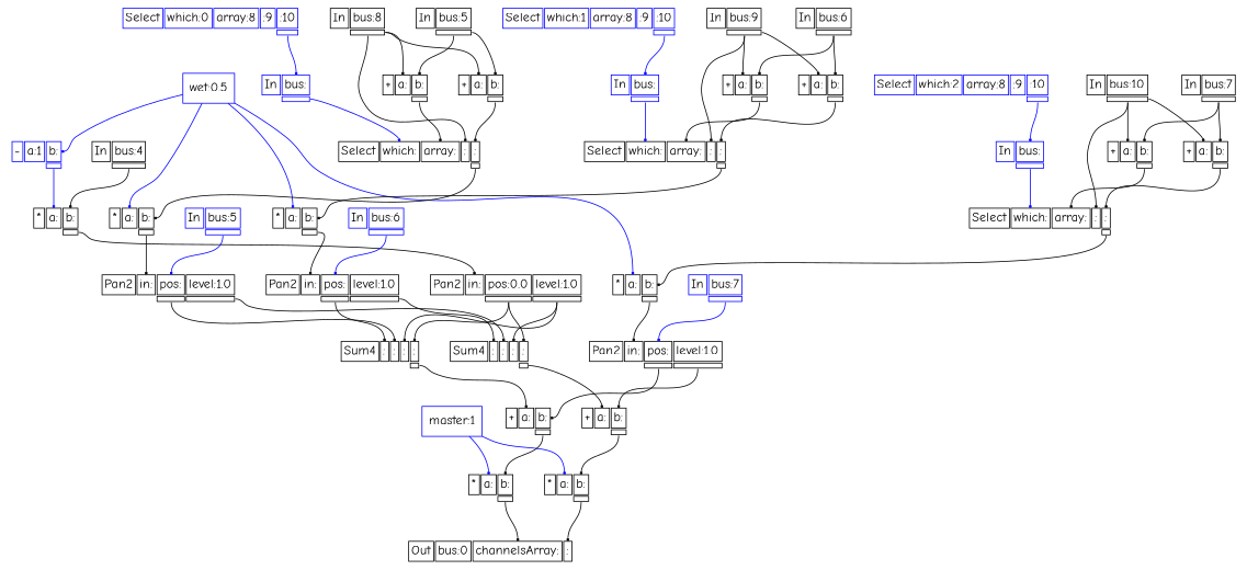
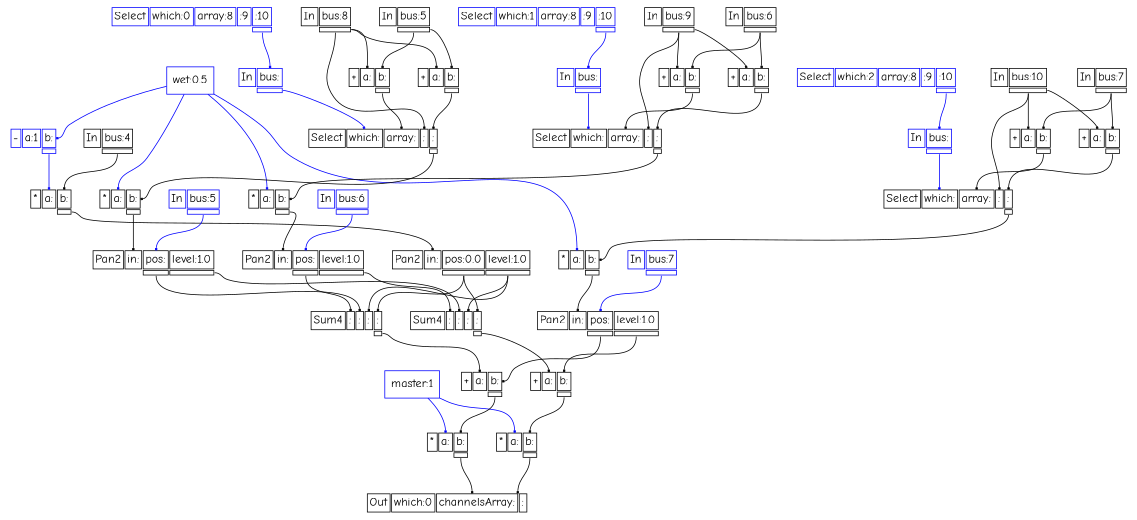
  digraph {
    splines=true
    fontname="Comic Neue"
    node [color=black fontname="Comic Neue" fontsize=16 shape=plaintext]
    edge [arrowhead=box arrowsize=0.25 color=black headport=i_0 fontname="Comic Neue" tailport=o_0]
    n1 [color=blue label="master:1" shape=rectangle]
    n2 [label=<<TABLE BORDER="0" CELLBORDER="1"><TR><TD>*</TD><TD PORT="i_0">a:</TD><TD PORT="i_1">b:</TD></TR><TR><TD BORDER="0"></TD><TD BORDER="0"></TD><TD PORT="o_0"></TD></TR></TABLE>>]
    n3 [label=<<TABLE BORDER="0" CELLBORDER="1"><TR><TD>*</TD><TD PORT="i_0">a:</TD><TD PORT="i_1">b:</TD></TR><TR><TD BORDER="0"></TD><TD BORDER="0"></TD><TD PORT="o_0"></TD></TR></TABLE>>]
    n4 [color=blue label="wet:0.5" shape=rectangle]
    n5 [color=blue label=<<TABLE BORDER="0" CELLBORDER="1"><TR><TD>-</TD><TD PORT="i_0">a:1</TD><TD PORT="i_1">b:</TD></TR><TR><TD BORDER="0"></TD><TD BORDER="0"></TD><TD PORT="o_0"></TD></TR></TABLE>>]
    n6 [label=<<TABLE BORDER="0" CELLBORDER="1"><TR><TD>*</TD><TD PORT="i_0">a:</TD><TD PORT="i_1">b:</TD></TR><TR><TD BORDER="0"></TD><TD BORDER="0"></TD><TD PORT="o_0"></TD></TR></TABLE>>]
    n7 [label=<<TABLE BORDER="0" CELLBORDER="1"><TR><TD>*</TD><TD PORT="i_0">a:</TD><TD PORT="i_1">b:</TD></TR><TR><TD BORDER="0"></TD><TD BORDER="0"></TD><TD PORT="o_0"></TD></TR></TABLE>>]
    n8 [label=<<TABLE BORDER="0" CELLBORDER="1"><TR><TD>*</TD><TD PORT="i_0">a:</TD><TD PORT="i_1">b:</TD></TR><TR><TD BORDER="0"></TD><TD BORDER="0"></TD><TD PORT="o_0"></TD></TR></TABLE>>]
    n9 [label=<<TABLE BORDER="0" CELLBORDER="1"><TR><TD>*</TD><TD PORT="i_0">a:</TD><TD PORT="i_1">b:</TD></TR><TR><TD BORDER="0"></TD><TD BORDER="0"></TD><TD PORT="o_0"></TD></TR></TABLE>>]
    n10 [label=<<TABLE BORDER="0" CELLBORDER="1"><TR><TD>In</TD><TD PORT="i_0">bus:4</TD></TR><TR><TD BORDER="0"></TD><TD PORT="o_0"></TD></TR></TABLE>>]
    n11 [label=<<TABLE BORDER="0" CELLBORDER="1"><TR><TD>Pan2</TD><TD PORT="i_0">in:</TD><TD PORT="i_1">pos:0.0</TD><TD PORT="i_2">level:1.0</TD></TR><TR><TD BORDER="0"></TD><TD BORDER="0"></TD><TD PORT="o_0"></TD><TD PORT="o_1"></TD></TR></TABLE>>]
    n12 [label=<<TABLE BORDER="0" CELLBORDER="1"><TR><TD>Sum4</TD><TD PORT="i_0">:</TD><TD PORT="i_1">:</TD><TD PORT="i_2">:</TD><TD PORT="i_3">:</TD></TR><TR><TD BORDER="0"></TD><TD BORDER="0"></TD><TD BORDER="0"></TD><TD BORDER="0"></TD><TD PORT="o_0"></TD></TR></TABLE>>]
    n13 [label=<<TABLE BORDER="0" CELLBORDER="1"><TR><TD>Sum4</TD><TD PORT="i_0">:</TD><TD PORT="i_1">:</TD><TD PORT="i_2">:</TD><TD PORT="i_3">:</TD></TR><TR><TD BORDER="0"></TD><TD BORDER="0"></TD><TD BORDER="0"></TD><TD BORDER="0"></TD><TD PORT="o_0"></TD></TR></TABLE>>]
    n14 [color=blue label=<<TABLE BORDER="0" CELLBORDER="1"><TR><TD>In</TD><TD PORT="i_0">bus:5</TD></TR><TR><TD BORDER="0"></TD><TD PORT="o_0"></TD></TR></TABLE>>]
    n15 [label=<<TABLE BORDER="0" CELLBORDER="1"><TR><TD>Pan2</TD><TD PORT="i_0">in:</TD><TD PORT="i_1">pos:</TD><TD PORT="i_2">level:1.0</TD></TR><TR><TD BORDER="0"></TD><TD BORDER="0"></TD><TD PORT="o_0"></TD><TD PORT="o_1"></TD></TR></TABLE>>]
    n16 [label=<<TABLE BORDER="0" CELLBORDER="1"><TR><TD>In</TD><TD PORT="i_0">bus:8</TD></TR><TR><TD BORDER="0"></TD><TD PORT="o_0"></TD></TR></TABLE>>]
    n17 [label=<<TABLE BORDER="0" CELLBORDER="1"><TR><TD>+</TD><TD PORT="i_0">a:</TD><TD PORT="i_1">b:</TD></TR><TR><TD BORDER="0"></TD><TD BORDER="0"></TD><TD PORT="o_0"></TD></TR></TABLE>>]
    n18 [label=<<TABLE BORDER="0" CELLBORDER="1"><TR><TD>+</TD><TD PORT="i_0">a:</TD><TD PORT="i_1">b:</TD></TR><TR><TD BORDER="0"></TD><TD BORDER="0"></TD><TD PORT="o_0"></TD></TR></TABLE>>]
    n19 [label=<<TABLE BORDER="0" CELLBORDER="1"><TR><TD>Select</TD><TD PORT="i_0">which:</TD><TD PORT="i_1">array:</TD><TD PORT="i_2">:</TD><TD PORT="i_3">:</TD></TR><TR><TD BORDER="0"></TD><TD BORDER="0"></TD><TD BORDER="0"></TD><TD BORDER="0"></TD><TD PORT="o_0"></TD></TR></TABLE>>]
    n20 [label=<<TABLE BORDER="0" CELLBORDER="1"><TR><TD>In</TD><TD PORT="i_0">bus:5</TD></TR><TR><TD BORDER="0"></TD><TD PORT="o_0"></TD></TR></TABLE>>]
    n21 [color=blue label=<<TABLE BORDER="0" CELLBORDER="1"><TR><TD>Select</TD><TD PORT="i_0">which:0</TD><TD PORT="i_1">array:8</TD><TD PORT="i_2">:9</TD><TD PORT="i_3">:10</TD></TR><TR><TD BORDER="0"></TD><TD BORDER="0"></TD><TD BORDER="0"></TD><TD BORDER="0"></TD><TD PORT="o_0"></TD></TR></TABLE>>]
    n22 [color=blue label=<<TABLE BORDER="0" CELLBORDER="1"><TR><TD>In</TD><TD PORT="i_0">bus:</TD></TR><TR><TD BORDER="0"></TD><TD PORT="o_0"></TD></TR></TABLE>>]
    n23 [color=blue label=<<TABLE BORDER="0" CELLBORDER="1"><TR><TD>In</TD><TD PORT="i_0">bus:6</TD></TR><TR><TD BORDER="0"></TD><TD PORT="o_0"></TD></TR></TABLE>>]
    n24 [label=<<TABLE BORDER="0" CELLBORDER="1"><TR><TD>Pan2</TD><TD PORT="i_0">in:</TD><TD PORT="i_1">pos:</TD><TD PORT="i_2">level:1.0</TD></TR><TR><TD BORDER="0"></TD><TD BORDER="0"></TD><TD PORT="o_0"></TD><TD PORT="o_1"></TD></TR></TABLE>>]
    n25 [label=<<TABLE BORDER="0" CELLBORDER="1"><TR><TD>In</TD><TD PORT="i_0">bus:9</TD></TR><TR><TD BORDER="0"></TD><TD PORT="o_0"></TD></TR></TABLE>>]
    n26 [label=<<TABLE BORDER="0" CELLBORDER="1"><TR><TD>+</TD><TD PORT="i_0">a:</TD><TD PORT="i_1">b:</TD></TR><TR><TD BORDER="0"></TD><TD BORDER="0"></TD><TD PORT="o_0"></TD></TR></TABLE>>]
    n27 [label=<<TABLE BORDER="0" CELLBORDER="1"><TR><TD>+</TD><TD PORT="i_0">a:</TD><TD PORT="i_1">b:</TD></TR><TR><TD BORDER="0"></TD><TD BORDER="0"></TD><TD PORT="o_0"></TD></TR></TABLE>>]
    n28 [label=<<TABLE BORDER="0" CELLBORDER="1"><TR><TD>Select</TD><TD PORT="i_0">which:</TD><TD PORT="i_1">array:</TD><TD PORT="i_2">:</TD><TD PORT="i_3">:</TD></TR><TR><TD BORDER="0"></TD><TD BORDER="0"></TD><TD BORDER="0"></TD><TD BORDER="0"></TD><TD PORT="o_0"></TD></TR></TABLE>>]
    n29 [label=<<TABLE BORDER="0" CELLBORDER="1"><TR><TD>In</TD><TD PORT="i_0">bus:6</TD></TR><TR><TD BORDER="0"></TD><TD PORT="o_0"></TD></TR></TABLE>>]
    n30 [color=blue label=<<TABLE BORDER="0" CELLBORDER="1"><TR><TD>Select</TD><TD PORT="i_0">which:1</TD><TD PORT="i_1">array:8</TD><TD PORT="i_2">:9</TD><TD PORT="i_3">:10</TD></TR><TR><TD BORDER="0"></TD><TD BORDER="0"></TD><TD BORDER="0"></TD><TD BORDER="0"></TD><TD PORT="o_0"></TD></TR></TABLE>>]
    n31 [color=blue label=<<TABLE BORDER="0" CELLBORDER="1"><TR><TD>In</TD><TD PORT="i_0">bus:</TD></TR><TR><TD BORDER="0"></TD><TD PORT="o_0"></TD></TR></TABLE>>]
    n32 [label=<<TABLE BORDER="0" CELLBORDER="1"><TR><TD>+</TD><TD PORT="i_0">a:</TD><TD PORT="i_1">b:</TD></TR><TR><TD BORDER="0"></TD><TD BORDER="0"></TD><TD PORT="o_0"></TD></TR></TABLE>>]
    n33 [label=<<TABLE BORDER="0" CELLBORDER="1"><TR><TD>+</TD><TD PORT="i_0">a:</TD><TD PORT="i_1">b:</TD></TR><TR><TD BORDER="0"></TD><TD BORDER="0"></TD><TD PORT="o_0"></TD></TR></TABLE>>]
    n34 [color=blue label=<<TABLE BORDER="0" CELLBORDER="1"><TR><TD>In</TD><TD PORT="i_0">bus:7</TD></TR><TR><TD BORDER="0"></TD><TD PORT="o_0"></TD></TR></TABLE>>]
    n35 [label=<<TABLE BORDER="0" CELLBORDER="1"><TR><TD>Pan2</TD><TD PORT="i_0">in:</TD><TD PORT="i_1">pos:</TD><TD PORT="i_2">level:1.0</TD></TR><TR><TD BORDER="0"></TD><TD BORDER="0"></TD><TD PORT="o_0"></TD><TD PORT="o_1"></TD></TR></TABLE>>]
    n36 [label=<<TABLE BORDER="0" CELLBORDER="1"><TR><TD>In</TD><TD PORT="i_0">bus:10</TD></TR><TR><TD BORDER="0"></TD><TD PORT="o_0"></TD></TR></TABLE>>]
    n37 [label=<<TABLE BORDER="0" CELLBORDER="1"><TR><TD>+</TD><TD PORT="i_0">a:</TD><TD PORT="i_1">b:</TD></TR><TR><TD BORDER="0"></TD><TD BORDER="0"></TD><TD PORT="o_0"></TD></TR></TABLE>>]
    n38 [label=<<TABLE BORDER="0" CELLBORDER="1"><TR><TD>+</TD><TD PORT="i_0">a:</TD><TD PORT="i_1">b:</TD></TR><TR><TD BORDER="0"></TD><TD BORDER="0"></TD><TD PORT="o_0"></TD></TR></TABLE>>]
    n39 [label=<<TABLE BORDER="0" CELLBORDER="1"><TR><TD>Select</TD><TD PORT="i_0">which:</TD><TD PORT="i_1">array:</TD><TD PORT="i_2">:</TD><TD PORT="i_3">:</TD></TR><TR><TD BORDER="0"></TD><TD BORDER="0"></TD><TD BORDER="0"></TD><TD BORDER="0"></TD><TD PORT="o_0"></TD></TR></TABLE>>]
    n40 [label=<<TABLE BORDER="0" CELLBORDER="1"><TR><TD>In</TD><TD PORT="i_0">bus:7</TD></TR><TR><TD BORDER="0"></TD><TD PORT="o_0"></TD></TR></TABLE>>]
    n41 [color=blue label=<<TABLE BORDER="0" CELLBORDER="1"><TR><TD>Select</TD><TD PORT="i_0">which:2</TD><TD PORT="i_1">array:8</TD><TD PORT="i_2">:9</TD><TD PORT="i_3">:10</TD></TR><TR><TD BORDER="0"></TD><TD BORDER="0"></TD><TD BORDER="0"></TD><TD BORDER="0"></TD><TD PORT="o_0"></TD></TR></TABLE>>]
    n42 [color=blue label=<<TABLE BORDER="0" CELLBORDER="1"><TR><TD>In</TD><TD PORT="i_0">bus:</TD></TR><TR><TD BORDER="0"></TD><TD PORT="o_0"></TD></TR></TABLE>>]
-   n43 [label=<<TABLE BORDER="0" CELLBORDER="1"><TR><TD>Out</TD><TD PORT="i_0">bus:0</TD><TD PORT="i_1">channelsArray:</TD><TD PORT="i_2">:</TD></TR></TABLE>>]
+   n43 [label=<<TABLE BORDER="0" CELLBORDER="1"><TR><TD>Out</TD><TD PORT="i_0">which:0</TD><TD PORT="i_1">channelsArray:</TD><TD PORT="i_2">:</TD></TR></TABLE>>]
    n1 -> n2 [color=blue tailport=""]
    n1 -> n3 [color=blue tailport=""]
    n2 -> n43 [headport=i_1]
    n3 -> n43 [headport=i_2]
    n4 -> n5 [color=blue headport=i_1 tailport=""]
    n4 -> n6 [color=blue tailport=""]
    n4 -> n7 [color=blue tailport=""]
    n4 -> n8 [color=blue tailport=""]
    n5 -> n9 [color=blue]
    n6 -> n15
    n7 -> n24
    n8 -> n35
    n9 -> n11
    n10 -> n9 [headport=i_1]
    n11 -> n12 [headport=i_2 tailport=o_1]
    n11 -> n12 [headport=i_3]
    n11 -> n13 [headport=i_2 tailport=o_1]
    n11 -> n13 [headport=i_3]
    n12 -> n32
    n13 -> n33
    n14 -> n15 [color=blue headport=i_1]
    n15 -> n12 [headport=i_1]
    n15 -> n13 [headport=i_1 tailport=o_1]
    n16 -> n17
    n16 -> n18
    n16 -> n19 [headport=i_2]
    n17 -> n19 [headport=i_1]
    n18 -> n19 [headport=i_3]
    n19 -> n6 [headport=i_1]
    n20 -> n17 [headport=i_1]
    n20 -> n18 [headport=i_1]
    n21 -> n22 [color=blue]
    n22 -> n19 [color=blue]
    n23 -> n24 [color=blue headport=i_1]
    n24 -> n12
    n24 -> n13 [tailport=o_1]
    n25 -> n26
    n25 -> n27
    n25 -> n28 [headport=i_2]
    n26 -> n28 [headport=i_1]
    n27 -> n28 [headport=i_3]
    n28 -> n7 [headport=i_1]
    n29 -> n26 [headport=i_1]
    n29 -> n27 [headport=i_1]
    n30 -> n31 [color=blue]
    n31 -> n28 [color=blue]
    n32 -> n2 [headport=i_1]
    n33 -> n3 [headport=i_1]
    n34 -> n35 [color=blue headport=i_1]
    n35 -> n32 [headport=i_1]
    n35 -> n33 [headport=i_1 tailport=o_1]
    n36 -> n37
    n36 -> n38
    n36 -> n39 [headport=i_2]
    n37 -> n39 [headport=i_1]
    n38 -> n39 [headport=i_3]
    n39 -> n8 [headport=i_1]
    n40 -> n37 [headport=i_1]
    n40 -> n38 [headport=i_1]
    n41 -> n42 [color=blue]
    n42 -> n39 [color=blue]
  }
